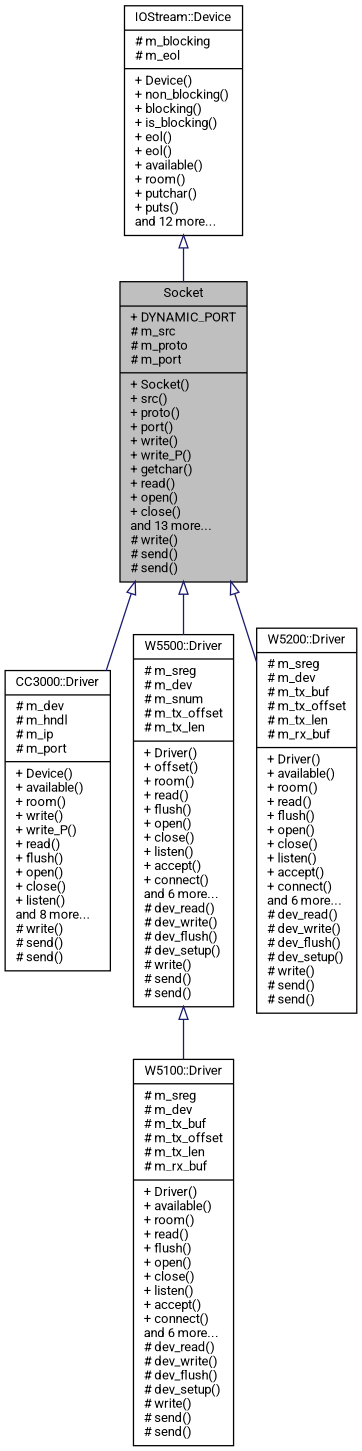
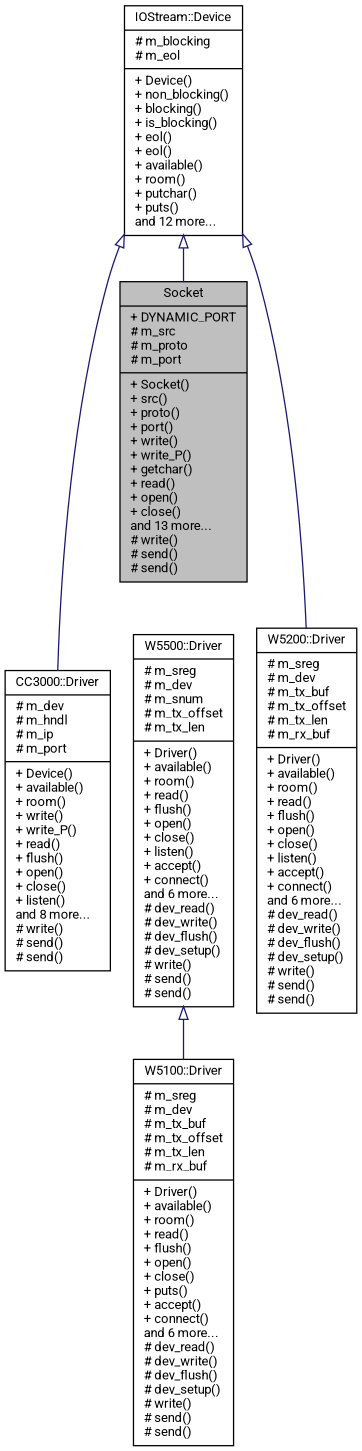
  digraph {
    fontname=Roboto
    node [color=black fillcolor=white fontname=Roboto fontsize=10 shape=record style=filled]
    edge [arrowtail=onormal color=midnightblue dir=back fontname=Roboto fontsize=10 labelfontname=Helvetica labelfontsize=10 style=solid]
    n1 [fillcolor=grey75 fontcolor=black height=0.2 label="{Socket\n|+ DYNAMIC_PORT\l# m_src\l# m_proto\l# m_port\l|+ Socket()\l+ src()\l+ proto()\l+ port()\l+ write()\l+ write_P()\l+ getchar()\l+ read()\l+ open()\l+ close()\land 13 more...\l# write()\l# send()\l# send()\l}" width=0.4]
    n2 [height=0.2 label="{CC3000::Driver\n|# m_dev\l# m_hndl\l# m_ip\l# m_port\l|+ Device()\l+ available()\l+ room()\l+ write()\l+ write_P()\l+ read()\l+ flush()\l+ open()\l+ close()\l+ listen()\land 8 more...\l# write()\l# send()\l# send()\l}" width=0.4]
    n3 [height=0.2 label="{W5200::Driver\n|# m_sreg\l# m_dev\l# m_tx_buf\l# m_tx_offset\l# m_tx_len\l# m_rx_buf\l|+ Driver()\l+ available()\l+ room()\l+ read()\l+ flush()\l+ open()\l+ close()\l+ listen()\l+ accept()\l+ connect()\land 6 more...\l# dev_read()\l# dev_write()\l# dev_flush()\l# dev_setup()\l# write()\l# send()\l# send()\l}" width=0.4]
-   n4 [height=0.2 label="{W5500::Driver\n|# m_sreg\l# m_dev\l# m_snum\l# m_tx_offset\l# m_tx_len\l|+ Driver()\l+ offset()\l+ room()\l+ read()\l+ flush()\l+ open()\l+ close()\l+ listen()\l+ accept()\l+ connect()\land 6 more...\l# dev_read()\l# dev_write()\l# dev_flush()\l# dev_setup()\l# write()\l# send()\l# send()\l}" width=0.4]
-   n5 [height=0.2 label="{W5100::Driver\n|# m_sreg\l# m_dev\l# m_tx_buf\l# m_tx_offset\l# m_tx_len\l# m_rx_buf\l|+ Driver()\l+ available()\l+ room()\l+ read()\l+ flush()\l+ open()\l+ close()\l+ listen()\l+ accept()\l+ connect()\land 6 more...\l# dev_read()\l# dev_write()\l# dev_flush()\l# dev_setup()\l# write()\l# send()\l# send()\l}" width=0.4]
+   n4 [height=0.2 label="{W5500::Driver\n|# m_sreg\l# m_dev\l# m_snum\l# m_tx_offset\l# m_tx_len\l|+ Driver()\l+ available()\l+ room()\l+ read()\l+ flush()\l+ open()\l+ close()\l+ listen()\l+ accept()\l+ connect()\land 6 more...\l# dev_read()\l# dev_write()\l# dev_flush()\l# dev_setup()\l# write()\l# send()\l# send()\l}" width=0.4]
+   n5 [height=0.2 label="{W5100::Driver\n|# m_sreg\l# m_dev\l# m_tx_buf\l# m_tx_offset\l# m_tx_len\l# m_rx_buf\l|+ Driver()\l+ available()\l+ room()\l+ read()\l+ flush()\l+ open()\l+ close()\l+ puts()\l+ accept()\l+ connect()\land 6 more...\l# dev_read()\l# dev_write()\l# dev_flush()\l# dev_setup()\l# write()\l# send()\l# send()\l}" width=0.4]
    n6 [height=0.2 label="{IOStream::Device\n|# m_blocking\l# m_eol\l|+ Device()\l+ non_blocking()\l+ blocking()\l+ is_blocking()\l+ eol()\l+ eol()\l+ available()\l+ room()\l+ putchar()\l+ puts()\land 12 more...\l}" width=0.4]
-   n1 -> n2
-   n1 -> n3
-   n1 -> n4
+   n6 -> n2
+   n6 -> n3
    n4 -> n5
    n6 -> n1
  }
